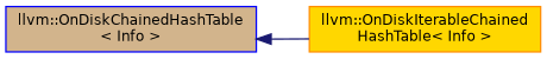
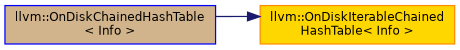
  digraph {
    rankdir=LR
    node [fontname=Helvetica fontsize=10 shape=record style=filled]
    n1 [color=blue fillcolor=tan fontcolor=black height=0.2 label="llvm::OnDiskChainedHashTable\l\< Info \>" width=0.4]
    n2 [color=darkorange height=0.2 label="llvm::OnDiskIterableChained\lHashTable\< Info \>" width=0.4 fillcolor=gold]
-   n1 -> n2 [color=midnightblue dir=back fontname=Helvetica fontsize=10 labelfontname=Helvetica labelfontsize=10 style=solid]
+   n2 -> n1 [color=midnightblue dir=back fontname=Helvetica fontsize=10 labelfontname=Helvetica labelfontsize=10 style=solid]
  }
